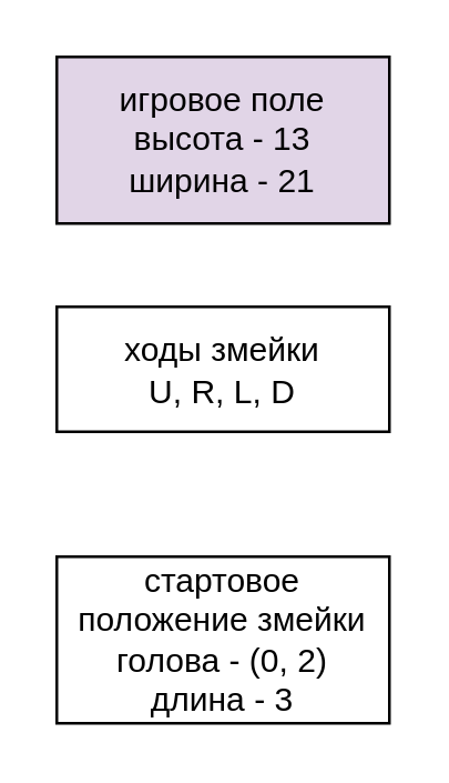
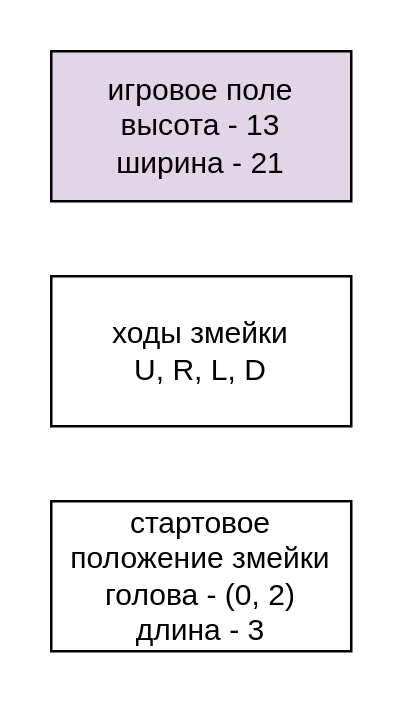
  <mxCell id="0" />
  <mxCell id="1" parent="0" />
  <mxCell id="2" value="игровое поле&lt;div&gt;высота - 13&lt;/div&gt;&lt;div&gt;ширина - 21&lt;/div&gt;" style="rounded=0;whiteSpace=wrap;html=1;fillColor=#e1d5e7;" vertex="1" parent="1"><mxGeometry x="20" y="20" width="120" height="60" as="geometry" /></mxCell>
- <mxCell id="3" value="ходы змейки&lt;div&gt;U, R, L, D&lt;/div&gt;" style="rounded=0;whiteSpace=wrap;html=1;" vertex="1" parent="1"><mxGeometry x="20" y="110" width="120" height="45" as="geometry" /></mxCell>
+ <mxCell id="3" value="ходы змейки&lt;div&gt;U, R, L, D&lt;/div&gt;" style="rounded=0;whiteSpace=wrap;html=1;" vertex="1" parent="1"><mxGeometry x="20" y="110" width="120" height="60" as="geometry" /></mxCell>
  <mxCell id="4" value="стартовое положение змейки&lt;div&gt;голова - (0, 2)&lt;/div&gt;&lt;div&gt;длина - 3&lt;/div&gt;" style="rounded=0;whiteSpace=wrap;html=1;" vertex="1" parent="1"><mxGeometry x="20" y="200" width="120" height="60" as="geometry" /></mxCell>
